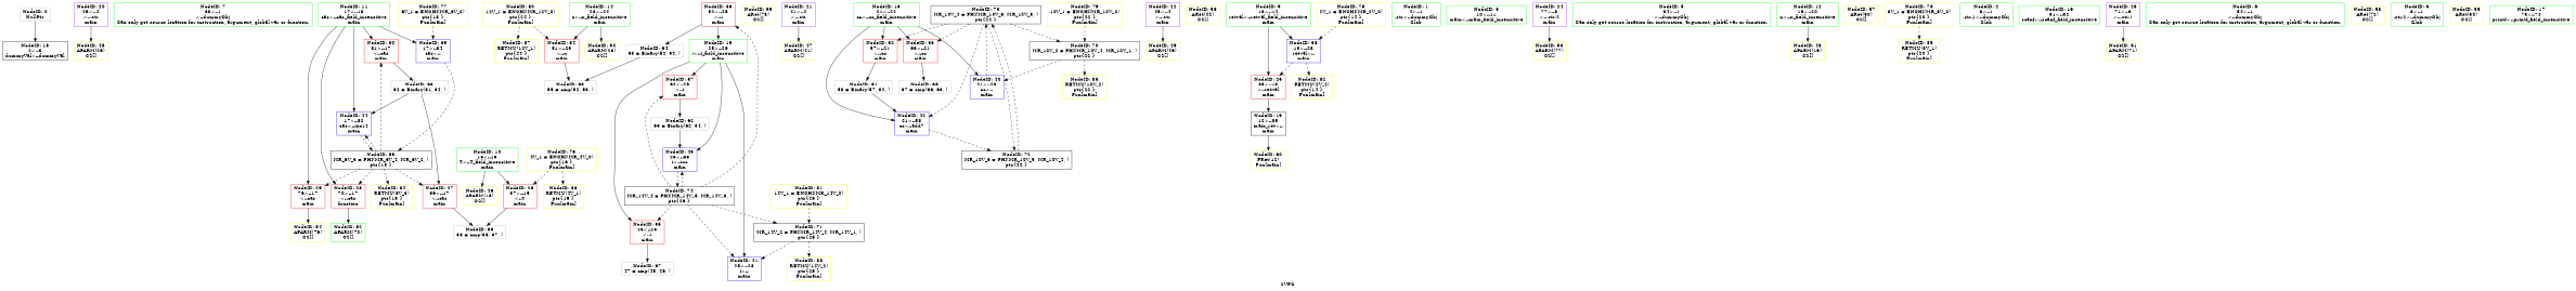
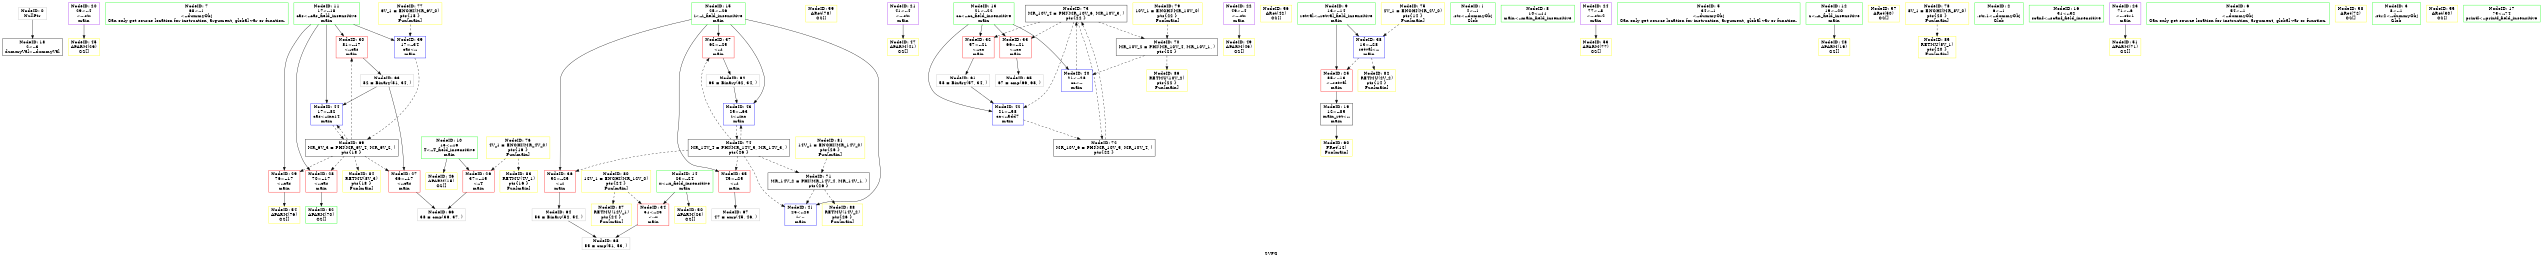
  digraph {
    label=SVFG
    node [color=yellow shape=record]
    edge [style=solid]
    n1 [color=grey label="{NodeID: 0\nNullPtr}"]
    n2 [color=black label="{NodeID: 18\n2\<--3\ndummyVal\<--dummyVal\n}"]
    n3 [label="{NodeID: 45\nAPARM(29)\nCS[]}" style=double]
    n4 [color=green label="{NodeID: 7\n68\<--1\n\<--dummyObj\nCan only get source location for instruction, argument, global var or function.}"]
    n5 [color=green label="{NodeID: 52\nAPARM(70)\nCS[]}" style=double]
    n6 [color=green label="{NodeID: 14\n23\<--24\nx\<--x_field_insensitive\nmain\n}"]
    n7 [color=red label="{NodeID: 34\n51\<--23\n\<--x\nmain\n}"]
    n8 [label="{NodeID: 50\nAPARM(23)\nCS[]}" style=double]
-   n9 [color=grey label="{NodeID: 68\n55 = cmp(52, 53, )\n}"]
+   n9 [color=grey label="{NodeID: 68\n55 = cmp(51, 53, )\n}"]
    n10 [label="{NodeID: 59\nARet(78)\nCS[]}" style=double]
    n11 [color=purple label="{NodeID: 21\n41\<--4\n\<--.str\nmain\n}"]
    n12 [label="{NodeID: 47\nAPARM(41)\nCS[]}" style=double]
    n13 [color=grey label="{NodeID: 66\n38 = cmp(36, 37, )\n}"]
-   n14 [color=red label="{NodeID: 28\n70\<--17\n\<--cas\nfunction\n}"]
+   n14 [color=red label="{NodeID: 28\n70\<--17\n\<--cas\nmain\n}"]
    n15 [color=black label="{NodeID: 73\nMR_10V_4 = PHI(MR_10V_6, MR_10V_3, )\npts\{22 \}\n}"]
    n16 [color=red label="{NodeID: 32\n57\<--21\n\<--cc\nmain\n}"]
    n17 [color=red label="{NodeID: 33\n66\<--21\n\<--cc\nmain\n}"]
    n18 [color=blue label="{NodeID: 42\n21\<--58\ncc\<--add7\nmain\n}"]
    n19 [color=black label="{NodeID: 70\nMR_10V_2 = PHI(MR_10V_4, MR_10V_1, )\npts\{22 \}\n}"]
    n20 [color=black label="{NodeID: 72\nMR_10V_6 = PHI(MR_10V_5, MR_10V_4, )\npts\{22 \}\n}"]
    n21 [color=grey label="{NodeID: 61\n58 = Binary(57, 34, )\n}"]
    n22 [color=grey label="{NodeID: 65\n67 = cmp(66, 68, )\n}"]
    n23 [color=blue label="{NodeID: 40\n21\<--28\ncc\<--\nmain\n}"]
    n24 [label="{NodeID: 86\nRETMU(10V_2)\npts\{22 \}\nFun[main]}" style=double]
    n25 [color=red label="{NodeID: 35\n45\<--25\n\<--i\nmain\n}"]
    n26 [color=grey label="{NodeID: 67\n47 = cmp(45, 46, )\n}"]
    n27 [label="{NodeID: 80\n12V_1 = ENCHI(MR_12V_0)\npts\{24 \}\nFun[main]}" style=double]
    n28 [label="{NodeID: 87\nRETMU(12V_1)\npts\{24 \}\nFun[main]}" style=double]
    n29 [label="{NodeID: 49\nAPARM(49)\nCS[]}" style=double]
    n30 [color=green label="{NodeID: 11\n17\<--18\ncas\<--cas_field_insensitive\nmain\n}"]
    n31 [color=red label="{NodeID: 29\n76\<--17\n\<--cas\nmain\n}"]
    n32 [color=red label="{NodeID: 30\n81\<--17\n\<--cas\nmain\n}"]
    n33 [color=blue label="{NodeID: 39\n17\<--34\ncas\<--\nmain\n}"]
    n34 [color=blue label="{NodeID: 44\n17\<--82\ncas\<--inc14\nmain\n}"]
    n35 [color=red label="{NodeID: 27\n36\<--17\n\<--cas\nmain\n}"]
    n36 [label="{NodeID: 54\nAPARM(76)\nCS[]}" style=double]
    n37 [color=grey label="{NodeID: 63\n82 = Binary(81, 34, )\n}"]
    n38 [color=black label="{NodeID: 69\nMR_6V_3 = PHI(MR_6V_4, MR_6V_2, )\npts\{18 \}\n}"]
    n39 [label="{NodeID: 84\nRETMU(8V_3)\npts\{18 \}\nFun[main]}" style=double]
    n40 [label="{NodeID: 56\nARet(42)\nCS[]}" style=double]
    n41 [color=red label="{NodeID: 25\n85\<--13\n\<--retval\nmain\n}"]
    n42 [color=black label="{NodeID: 19\n12\<--85\nmain_ret\<--\nmain\n}"]
    n43 [label="{NodeID: 60\nFRet(12)\nFun[main]}" style=double]
    n44 [label="{NodeID: 77\n6V_1 = ENCHI(MR_6V_0)\npts\{18 \}\nFun[main]}" style=double]
    n45 [color=green label="{NodeID: 1\n4\<--1\n.str\<--dummyObj\nGlob }"]
    n46 [label="{NodeID: 46\nAPARM(15)\nCS[]}" style=double]
    n47 [color=green label="{NodeID: 8\n10\<--11\nmain\<--main_field_insensitive\n}"]
    n48 [label="{NodeID: 53\nAPARM(77)\nCS[]}" style=double]
    n49 [color=green label="{NodeID: 15\n25\<--26\ni\<--i_field_insensitive\nmain\n}"]
    n50 [color=red label="{NodeID: 36\n52\<--25\n\<--i\nmain\n}"]
    n51 [color=red label="{NodeID: 37\n62\<--25\n\<--i\nmain\n}"]
    n52 [color=blue label="{NodeID: 41\n25\<--28\ni\<--\nmain\n}"]
    n53 [color=blue label="{NodeID: 43\n25\<--63\ni\<--inc\nmain\n}"]
    n54 [color=grey label="{NodeID: 64\n53 = Binary(52, 54, )\n}"]
    n55 [color=grey label="{NodeID: 62\n63 = Binary(62, 34, )\n}"]
    n56 [color=black label="{NodeID: 74\nMR_14V_4 = PHI(MR_14V_5, MR_14V_3, )\npts\{26 \}\n}"]
    n57 [color=black label="{NodeID: 71\nMR_14V_2 = PHI(MR_14V_4, MR_14V_1, )\npts\{26 \}\n}"]
    n58 [color=purple label="{NodeID: 22\n49\<--4\n\<--.str\nmain\n}"]
    n59 [label="{NodeID: 88\nRETMU(14V_2)\npts\{26 \}\nFun[main]}" style=double]
    n60 [label="{NodeID: 81\n14V_1 = ENCHI(MR_14V_0)\npts\{26 \}\nFun[main]}" style=double]
    n61 [color=green label="{NodeID: 5\n34\<--1\n\<--dummyObj\nCan only get source location for instruction, argument, global var or function.}"]
    n62 [color=green label="{NodeID: 12\n19\<--20\nn\<--n_field_insensitive\nmain\n}"]
    n63 [label="{NodeID: 48\nAPARM(19)\nCS[]}" style=double]
    n64 [label="{NodeID: 57\nARet(50)\nCS[]}" style=double]
    n65 [color=red label="{NodeID: 26\n37\<--15\n\<--T\nmain\n}"]
    n66 [label="{NodeID: 78\n8V_1 = ENCHI(MR_8V_0)\npts\{20 \}\nFun[main]}" style=double]
    n67 [label="{NodeID: 85\nRETMU(8V_1)\npts\{20 \}\nFun[main]}" style=double]
    n68 [color=green label="{NodeID: 2\n6\<--1\n.str.1\<--dummyObj\nGlob }"]
    n69 [color=green label="{NodeID: 9\n13\<--14\nretval\<--retval_field_insensitive\nmain\n}"]
    n70 [color=blue label="{NodeID: 38\n13\<--28\nretval\<--\nmain\n}"]
    n71 [label="{NodeID: 82\nRETMU(2V_2)\npts\{14 \}\nFun[main]}" style=double]
    n72 [color=green label="{NodeID: 16\n31\<--32\nscanf\<--scanf_field_insensitive\n}"]
    n73 [color=purple label="{NodeID: 23\n71\<--6\n\<--.str.1\nmain\n}"]
    n74 [label="{NodeID: 51\nAPARM(71)\nCS[]}" style=double]
    n75 [label="{NodeID: 75\n2V_1 = ENCHI(MR_2V_0)\npts\{14 \}\nFun[main]}" style=double]
    n76 [color=green label="{NodeID: 6\n54\<--1\n\<--dummyObj\nCan only get source location for instruction, argument, global var or function.}"]
    n77 [color=green label="{NodeID: 13\n21\<--22\ncc\<--cc_field_insensitive\nmain\n}"]
    n78 [label="{NodeID: 58\nARet(72)\nCS[]}" style=double]
    n79 [color=purple label="{NodeID: 20\n29\<--4\n\<--.str\nmain\n}"]
    n80 [label="{NodeID: 79\n10V_1 = ENCHI(MR_10V_0)\npts\{22 \}\nFun[main]}" style=double]
    n81 [color=green label="{NodeID: 3\n8\<--1\n.str.2\<--dummyObj\nGlob }"]
    n82 [color=green label="{NodeID: 10\n15\<--16\nT\<--T_field_insensitive\nmain\n}"]
    n83 [label="{NodeID: 55\nARet(30)\nCS[]}" style=double]
    n84 [color=green label="{NodeID: 17\n73\<--74\nprintf\<--printf_field_insensitive\n}"]
    n85 [color=purple label="{NodeID: 24\n77\<--8\n\<--.str.2\nmain\n}"]
    n86 [label="{NodeID: 76\n4V_1 = ENCHI(MR_4V_0)\npts\{16 \}\nFun[main]}" style=double]
    n87 [label="{NodeID: 83\nRETMU(4V_1)\npts\{16 \}\nFun[main]}" style=double]
    n1 -> n2
    n6 -> n7
    n6 -> n8
    n7 -> n9
    n11 -> n12
    n14 -> n5
    n15 -> n16 [style=dashed]
    n15 -> n17 [style=dashed]
    n15 -> n18 [style=dashed]
    n15 -> n19 [style=dashed]
    n15 -> n20 [style=dashed]
    n16 -> n21
    n17 -> n22
    n18 -> n20 [style=dashed]
    n19 -> n23 [style=dashed]
    n19 -> n24 [style=dashed]
    n20 -> n15 [style=dashed]
    n21 -> n18
    n23 -> n15 [style=dashed]
    n25 -> n26
    n27 -> n7 [style=dashed]
    n27 -> n28 [style=dashed]
    n30 -> n14
    n30 -> n31
    n30 -> n32
    n30 -> n33
    n30 -> n34
    n31 -> n36
    n32 -> n37
    n33 -> n38 [style=dashed]
    n34 -> n38 [style=dashed]
    n35 -> n13
    n37 -> n34
    n37 -> n35
    n38 -> n14 [style=dashed]
    n38 -> n31 [style=dashed]
    n38 -> n32 [style=dashed]
    n38 -> n34 [style=dashed]
    n38 -> n35 [style=dashed]
    n38 -> n39 [style=dashed]
    n41 -> n42
    n42 -> n43
    n44 -> n33 [style=dashed]
    n49 -> n25
-   n50 -> n49
+   n49 -> n50
    n49 -> n51
    n49 -> n52
    n49 -> n53
    n50 -> n54
    n51 -> n55
    n53 -> n56 [style=dashed]
    n54 -> n9
    n55 -> n53
    n56 -> n25 [style=dashed]
    n56 -> n50 [style=dashed]
    n56 -> n51 [style=dashed]
    n56 -> n52 [style=dashed]
    n56 -> n53 [style=dashed]
    n56 -> n57 [style=dashed]
    n57 -> n52 [style=dashed]
    n57 -> n59 [style=dashed]
    n58 -> n29
    n60 -> n57 [style=dashed]
    n62 -> n63
    n65 -> n13
    n66 -> n67 [style=dashed]
    n69 -> n41
    n69 -> n70
    n70 -> n41 [style=dashed]
    n70 -> n71 [style=dashed]
    n73 -> n74
    n75 -> n70 [style=dashed]
    n77 -> n16
    n77 -> n17
    n77 -> n18
    n77 -> n23
    n79 -> n3
    n80 -> n19 [style=dashed]
    n82 -> n46
    n82 -> n65
    n85 -> n48
    n86 -> n65 [style=dashed]
    n86 -> n87 [style=dashed]
  }
